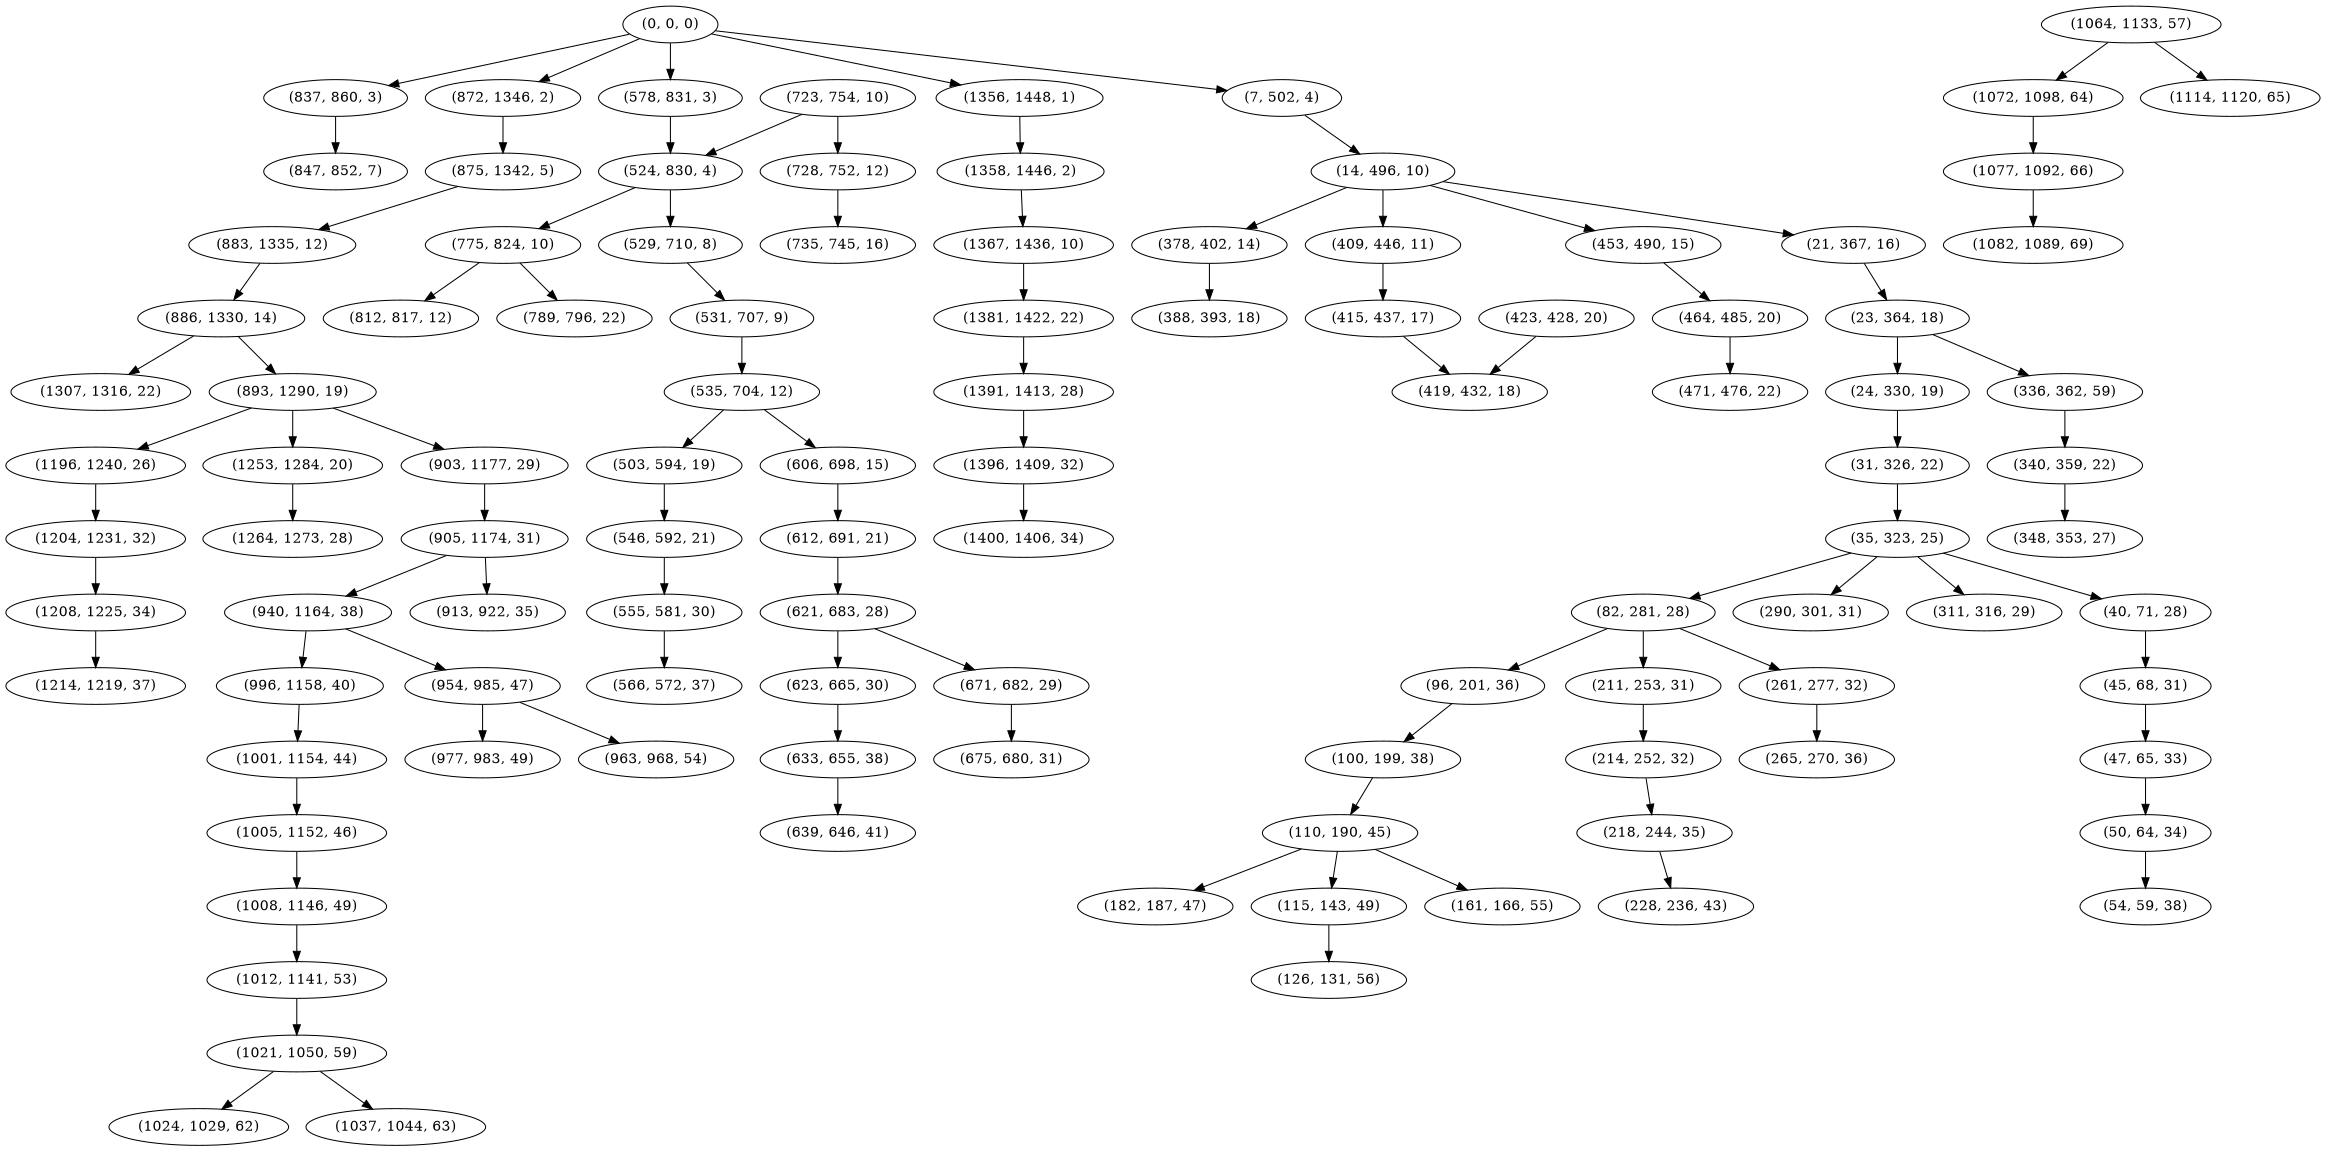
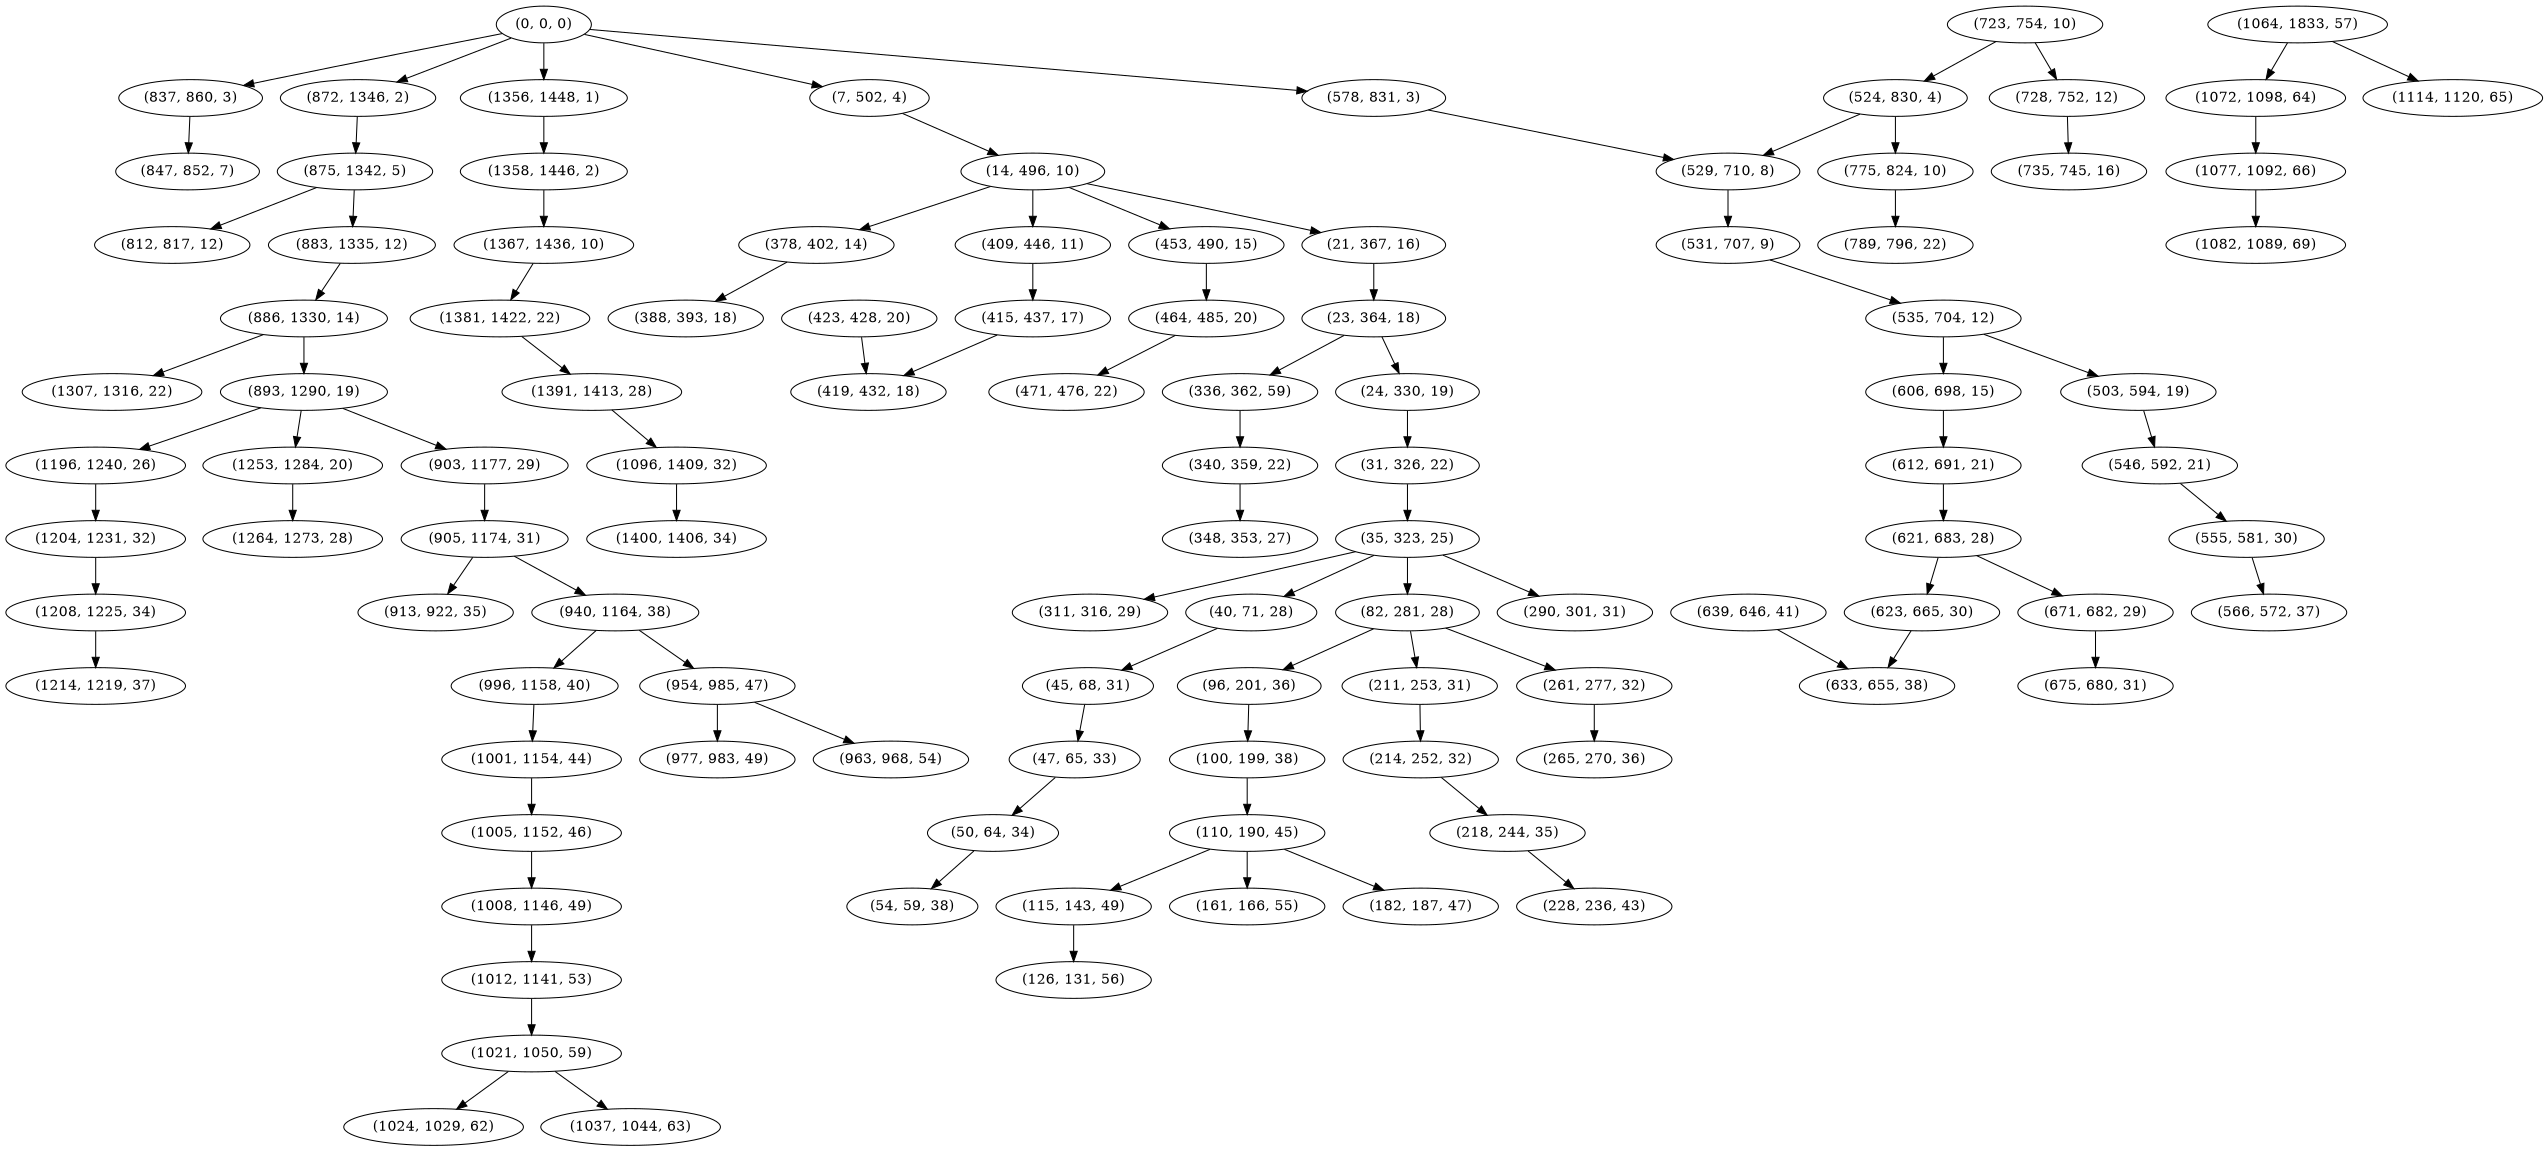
  digraph {
    "(0, 0, 0)"
    "(7, 502, 4)"
    n3 [label="(578, 831, 3)"]
    "(837, 860, 3)"
    "(872, 1346, 2)"
    "(1356, 1448, 1)"
    "(14, 496, 10)"
    "(524, 830, 4)"
    "(847, 852, 7)"
    "(875, 1342, 5)"
    "(1358, 1446, 2)"
    "(21, 367, 16)"
    "(378, 402, 14)"
    "(409, 446, 11)"
    "(453, 490, 15)"
    "(23, 364, 18)"
    "(388, 393, 18)"
    "(415, 437, 17)"
    "(464, 485, 20)"
    "(24, 330, 19)"
    n21 [label="(336, 362, 59)"]
    "(31, 326, 22)"
    "(340, 359, 22)"
    "(35, 323, 25)"
    "(40, 71, 28)"
    "(82, 281, 28)"
    "(290, 301, 31)"
    "(311, 316, 29)"
    "(45, 68, 31)"
    "(96, 201, 36)"
    "(211, 253, 31)"
    "(261, 277, 32)"
    "(47, 65, 33)"
    "(50, 64, 34)"
    "(54, 59, 38)"
    "(100, 199, 38)"
    "(214, 252, 32)"
    "(265, 270, 36)"
    "(110, 190, 45)"
    "(115, 143, 49)"
    "(161, 166, 55)"
    "(182, 187, 47)"
    "(126, 131, 56)"
    "(218, 244, 35)"
    "(228, 236, 43)"
    "(348, 353, 27)"
    "(419, 432, 18)"
    "(423, 428, 20)"
    "(471, 476, 22)"
    "(529, 710, 8)"
    "(775, 824, 10)"
    "(531, 707, 9)"
    "(723, 754, 10)"
    "(728, 752, 12)"
    "(789, 796, 22)"
    "(812, 817, 12)"
    "(535, 704, 12)"
    n58 [label="(503, 594, 19)"]
    "(606, 698, 15)"
    "(546, 592, 21)"
    "(612, 691, 21)"
    "(555, 581, 30)"
    "(566, 572, 37)"
    "(621, 683, 28)"
    "(623, 665, 30)"
    "(671, 682, 29)"
    "(633, 655, 38)"
    "(675, 680, 31)"
    "(639, 646, 41)"
    "(735, 745, 16)"
    "(883, 1335, 12)"
    "(886, 1330, 14)"
    "(893, 1290, 19)"
    "(1307, 1316, 22)"
    "(903, 1177, 29)"
    "(1196, 1240, 26)"
    "(1253, 1284, 20)"
    "(905, 1174, 31)"
    "(1204, 1231, 32)"
    "(1264, 1273, 28)"
    "(913, 922, 35)"
    "(940, 1164, 38)"
    "(954, 985, 47)"
    "(996, 1158, 40)"
    "(963, 968, 54)"
    "(977, 983, 49)"
    "(1001, 1154, 44)"
    "(1005, 1152, 46)"
    "(1008, 1146, 49)"
    "(1012, 1141, 53)"
    "(1021, 1050, 59)"
    "(1024, 1029, 62)"
    "(1037, 1044, 63)"
-   "(1064, 1133, 57)"
+   "(1064, 1133, 57)" [label="(1064, 1833, 57)"]
    "(1072, 1098, 64)"
    "(1114, 1120, 65)"
    "(1077, 1092, 66)"
    "(1082, 1089, 69)"
    "(1208, 1225, 34)"
    "(1214, 1219, 37)"
    "(1367, 1436, 10)"
    "(1381, 1422, 22)"
    "(1391, 1413, 28)"
-   "(1396, 1409, 32)"
+   "(1396, 1409, 32)" [label="(1096, 1409, 32)"]
    "(1400, 1406, 34)"
    "(0, 0, 0)" -> "(7, 502, 4)"
    "(0, 0, 0)" -> n3
    "(0, 0, 0)" -> "(837, 860, 3)"
    "(0, 0, 0)" -> "(872, 1346, 2)"
    "(0, 0, 0)" -> "(1356, 1448, 1)"
    "(7, 502, 4)" -> "(14, 496, 10)"
-   n3 -> "(524, 830, 4)"
+   n3 -> "(529, 710, 8)"
    "(837, 860, 3)" -> "(847, 852, 7)"
    "(872, 1346, 2)" -> "(875, 1342, 5)"
    "(1356, 1448, 1)" -> "(1358, 1446, 2)"
    "(14, 496, 10)" -> "(21, 367, 16)"
    "(14, 496, 10)" -> "(378, 402, 14)"
    "(14, 496, 10)" -> "(409, 446, 11)"
    "(14, 496, 10)" -> "(453, 490, 15)"
    "(524, 830, 4)" -> "(529, 710, 8)"
    "(524, 830, 4)" -> "(775, 824, 10)"
    "(875, 1342, 5)" -> "(883, 1335, 12)"
    "(1358, 1446, 2)" -> "(1367, 1436, 10)"
    "(21, 367, 16)" -> "(23, 364, 18)"
    "(378, 402, 14)" -> "(388, 393, 18)"
    "(409, 446, 11)" -> "(415, 437, 17)"
    "(453, 490, 15)" -> "(464, 485, 20)"
    "(23, 364, 18)" -> "(24, 330, 19)"
    "(23, 364, 18)" -> n21
    "(415, 437, 17)" -> "(419, 432, 18)"
    "(464, 485, 20)" -> "(471, 476, 22)"
    "(24, 330, 19)" -> "(31, 326, 22)"
    n21 -> "(340, 359, 22)"
    "(31, 326, 22)" -> "(35, 323, 25)"
    "(340, 359, 22)" -> "(348, 353, 27)"
    "(35, 323, 25)" -> "(40, 71, 28)"
    "(35, 323, 25)" -> "(82, 281, 28)"
    "(35, 323, 25)" -> "(290, 301, 31)"
    "(35, 323, 25)" -> "(311, 316, 29)"
    "(40, 71, 28)" -> "(45, 68, 31)"
    "(82, 281, 28)" -> "(96, 201, 36)"
    "(82, 281, 28)" -> "(211, 253, 31)"
    "(82, 281, 28)" -> "(261, 277, 32)"
    "(45, 68, 31)" -> "(47, 65, 33)"
    "(96, 201, 36)" -> "(100, 199, 38)"
    "(211, 253, 31)" -> "(214, 252, 32)"
    "(261, 277, 32)" -> "(265, 270, 36)"
    "(47, 65, 33)" -> "(50, 64, 34)"
    "(50, 64, 34)" -> "(54, 59, 38)"
    "(100, 199, 38)" -> "(110, 190, 45)"
    "(214, 252, 32)" -> "(218, 244, 35)"
    "(110, 190, 45)" -> "(115, 143, 49)"
    "(110, 190, 45)" -> "(161, 166, 55)"
    "(110, 190, 45)" -> "(182, 187, 47)"
    "(115, 143, 49)" -> "(126, 131, 56)"
    "(218, 244, 35)" -> "(228, 236, 43)"
    "(423, 428, 20)" -> "(419, 432, 18)"
    "(529, 710, 8)" -> "(531, 707, 9)"
    "(775, 824, 10)" -> "(789, 796, 22)"
-   "(775, 824, 10)" -> "(812, 817, 12)"
+   "(875, 1342, 5)" -> "(812, 817, 12)"
    "(531, 707, 9)" -> "(535, 704, 12)"
    "(723, 754, 10)" -> "(524, 830, 4)"
    "(723, 754, 10)" -> "(728, 752, 12)"
    "(728, 752, 12)" -> "(735, 745, 16)"
    "(535, 704, 12)" -> n58
    "(535, 704, 12)" -> "(606, 698, 15)"
    n58 -> "(546, 592, 21)"
    "(606, 698, 15)" -> "(612, 691, 21)"
    "(546, 592, 21)" -> "(555, 581, 30)"
    "(612, 691, 21)" -> "(621, 683, 28)"
    "(555, 581, 30)" -> "(566, 572, 37)"
    "(621, 683, 28)" -> "(623, 665, 30)"
    "(621, 683, 28)" -> "(671, 682, 29)"
    "(623, 665, 30)" -> "(633, 655, 38)"
    "(671, 682, 29)" -> "(675, 680, 31)"
-   "(633, 655, 38)" -> "(639, 646, 41)"
+   "(639, 646, 41)" -> "(633, 655, 38)"
    "(883, 1335, 12)" -> "(886, 1330, 14)"
    "(886, 1330, 14)" -> "(893, 1290, 19)"
    "(886, 1330, 14)" -> "(1307, 1316, 22)"
    "(893, 1290, 19)" -> "(903, 1177, 29)"
    "(893, 1290, 19)" -> "(1196, 1240, 26)"
    "(893, 1290, 19)" -> "(1253, 1284, 20)"
    "(903, 1177, 29)" -> "(905, 1174, 31)"
    "(1196, 1240, 26)" -> "(1204, 1231, 32)"
    "(1253, 1284, 20)" -> "(1264, 1273, 28)"
    "(905, 1174, 31)" -> "(913, 922, 35)"
    "(905, 1174, 31)" -> "(940, 1164, 38)"
    "(1204, 1231, 32)" -> "(1208, 1225, 34)"
    "(940, 1164, 38)" -> "(954, 985, 47)"
    "(940, 1164, 38)" -> "(996, 1158, 40)"
    "(954, 985, 47)" -> "(963, 968, 54)"
    "(954, 985, 47)" -> "(977, 983, 49)"
    "(996, 1158, 40)" -> "(1001, 1154, 44)"
    "(1001, 1154, 44)" -> "(1005, 1152, 46)"
    "(1005, 1152, 46)" -> "(1008, 1146, 49)"
    "(1008, 1146, 49)" -> "(1012, 1141, 53)"
    "(1012, 1141, 53)" -> "(1021, 1050, 59)"
    "(1021, 1050, 59)" -> "(1024, 1029, 62)"
    "(1021, 1050, 59)" -> "(1037, 1044, 63)"
    "(1064, 1133, 57)" -> "(1072, 1098, 64)"
    "(1064, 1133, 57)" -> "(1114, 1120, 65)"
    "(1072, 1098, 64)" -> "(1077, 1092, 66)"
    "(1077, 1092, 66)" -> "(1082, 1089, 69)"
    "(1208, 1225, 34)" -> "(1214, 1219, 37)"
    "(1367, 1436, 10)" -> "(1381, 1422, 22)"
    "(1381, 1422, 22)" -> "(1391, 1413, 28)"
    "(1391, 1413, 28)" -> "(1396, 1409, 32)"
    "(1396, 1409, 32)" -> "(1400, 1406, 34)"
  }
